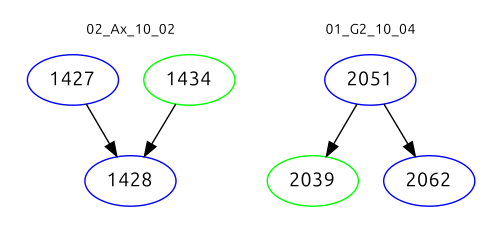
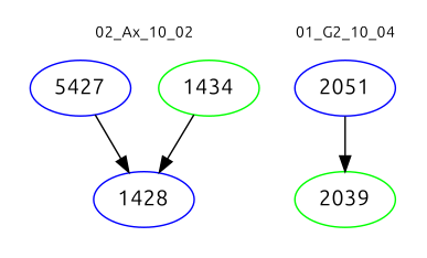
  digraph {
    fontname=Ubuntu
    node [color=blue fontname=Ubuntu]
    edge [color=black fontname=Ubuntu]
    n1 [color=green label=1434]
-   n2 [label=1427]
+   n2 [label=5427]
    n3 [label=1428]
    n4 [color=green label=2039]
    n5 [label=2051]
-   n6 [label=2062]
    subgraph cluster_1 {
      color=white
      fontsize=10
      label="02_Ax_10_02"
      n1
      n2
      n3
    }
    subgraph cluster_2 {
      color=white
      fontsize=10
      label="01_G2_10_04"
      n4
      n5
-     n6
    }
    n1 -> n3
    n2 -> n3
    n5 -> n4
-   n5 -> n6
  }
